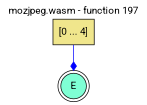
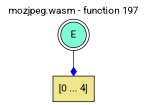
  digraph {
    label="mozjpeg.wasm - function 197"
    labelfontcolor=black
    labelfontname=Helvetica
    labelfontsize=16
    labelloc=t
    fontname=Roboto
    node [fontname=Roboto]
    E [shape=doublecircle style=filled fillcolor=aquamarine]
    n2 [color=black label="[0 ... 4]" shape=box style="solid,filled" fillcolor=khaki]
-   n2 -> E [color=blue arrowhead=diamond fontname=Roboto]
+   E -> n2 [color=blue arrowhead=diamond fontname=Roboto]
  }
